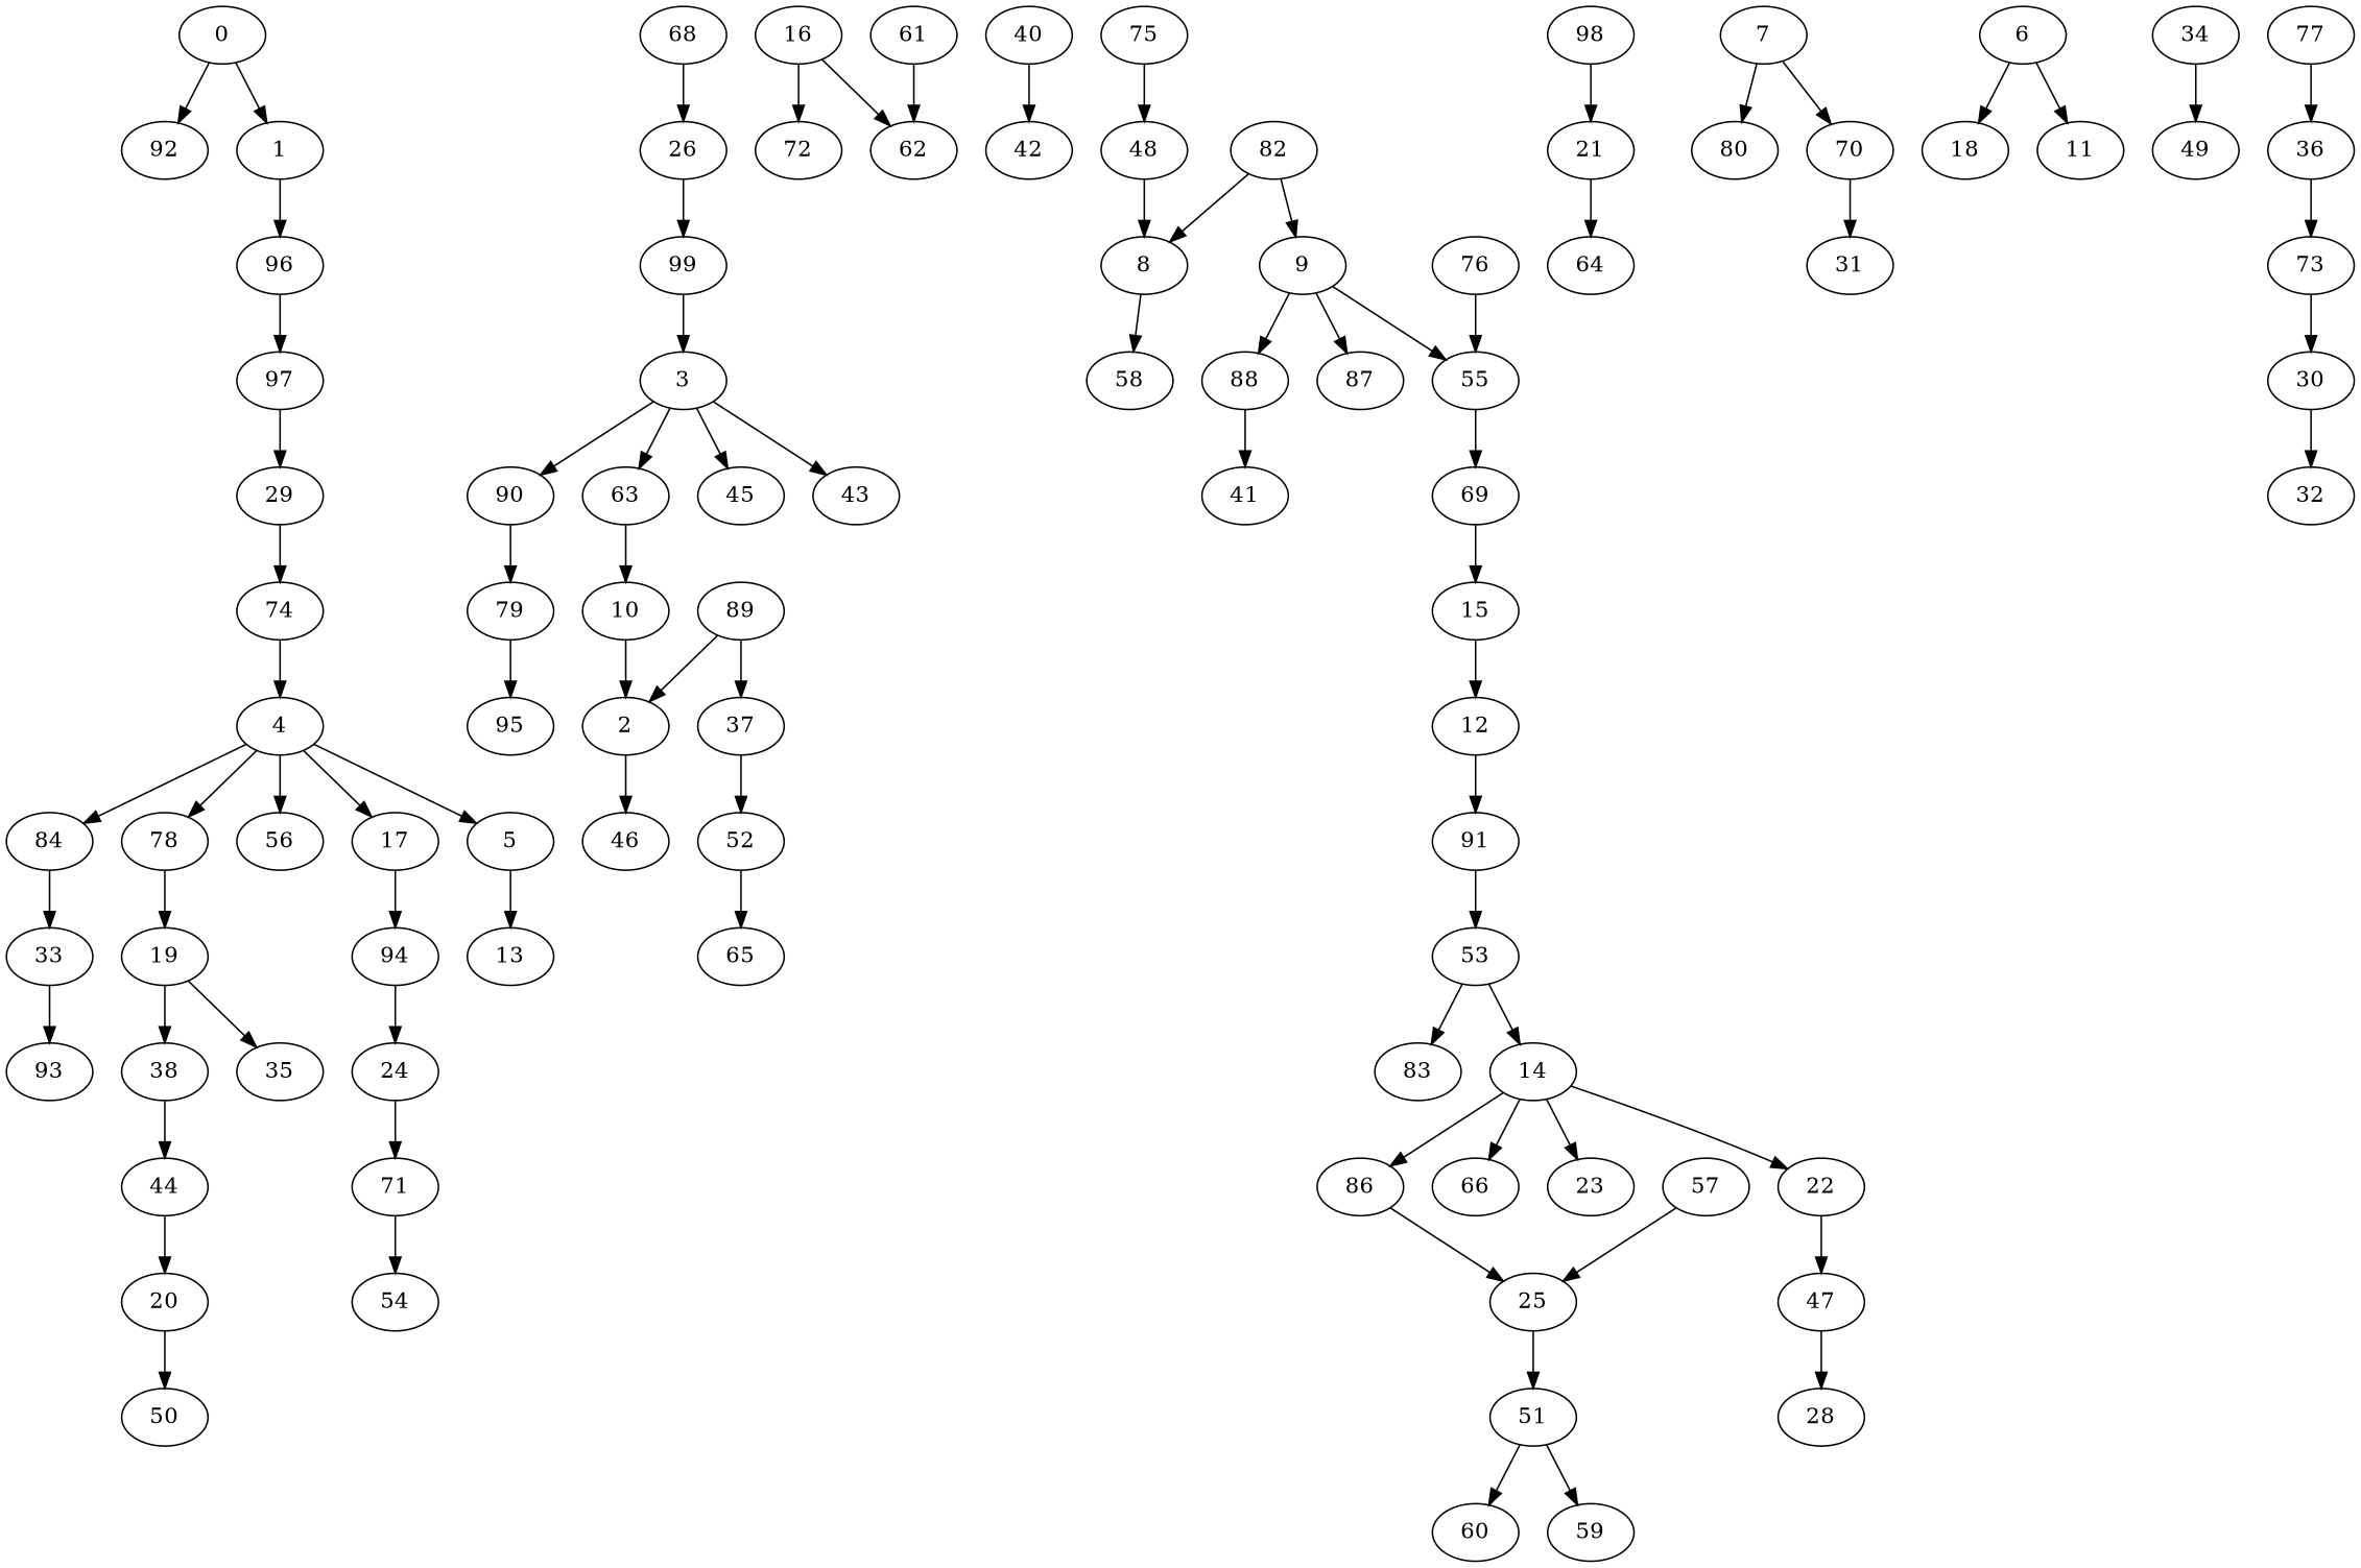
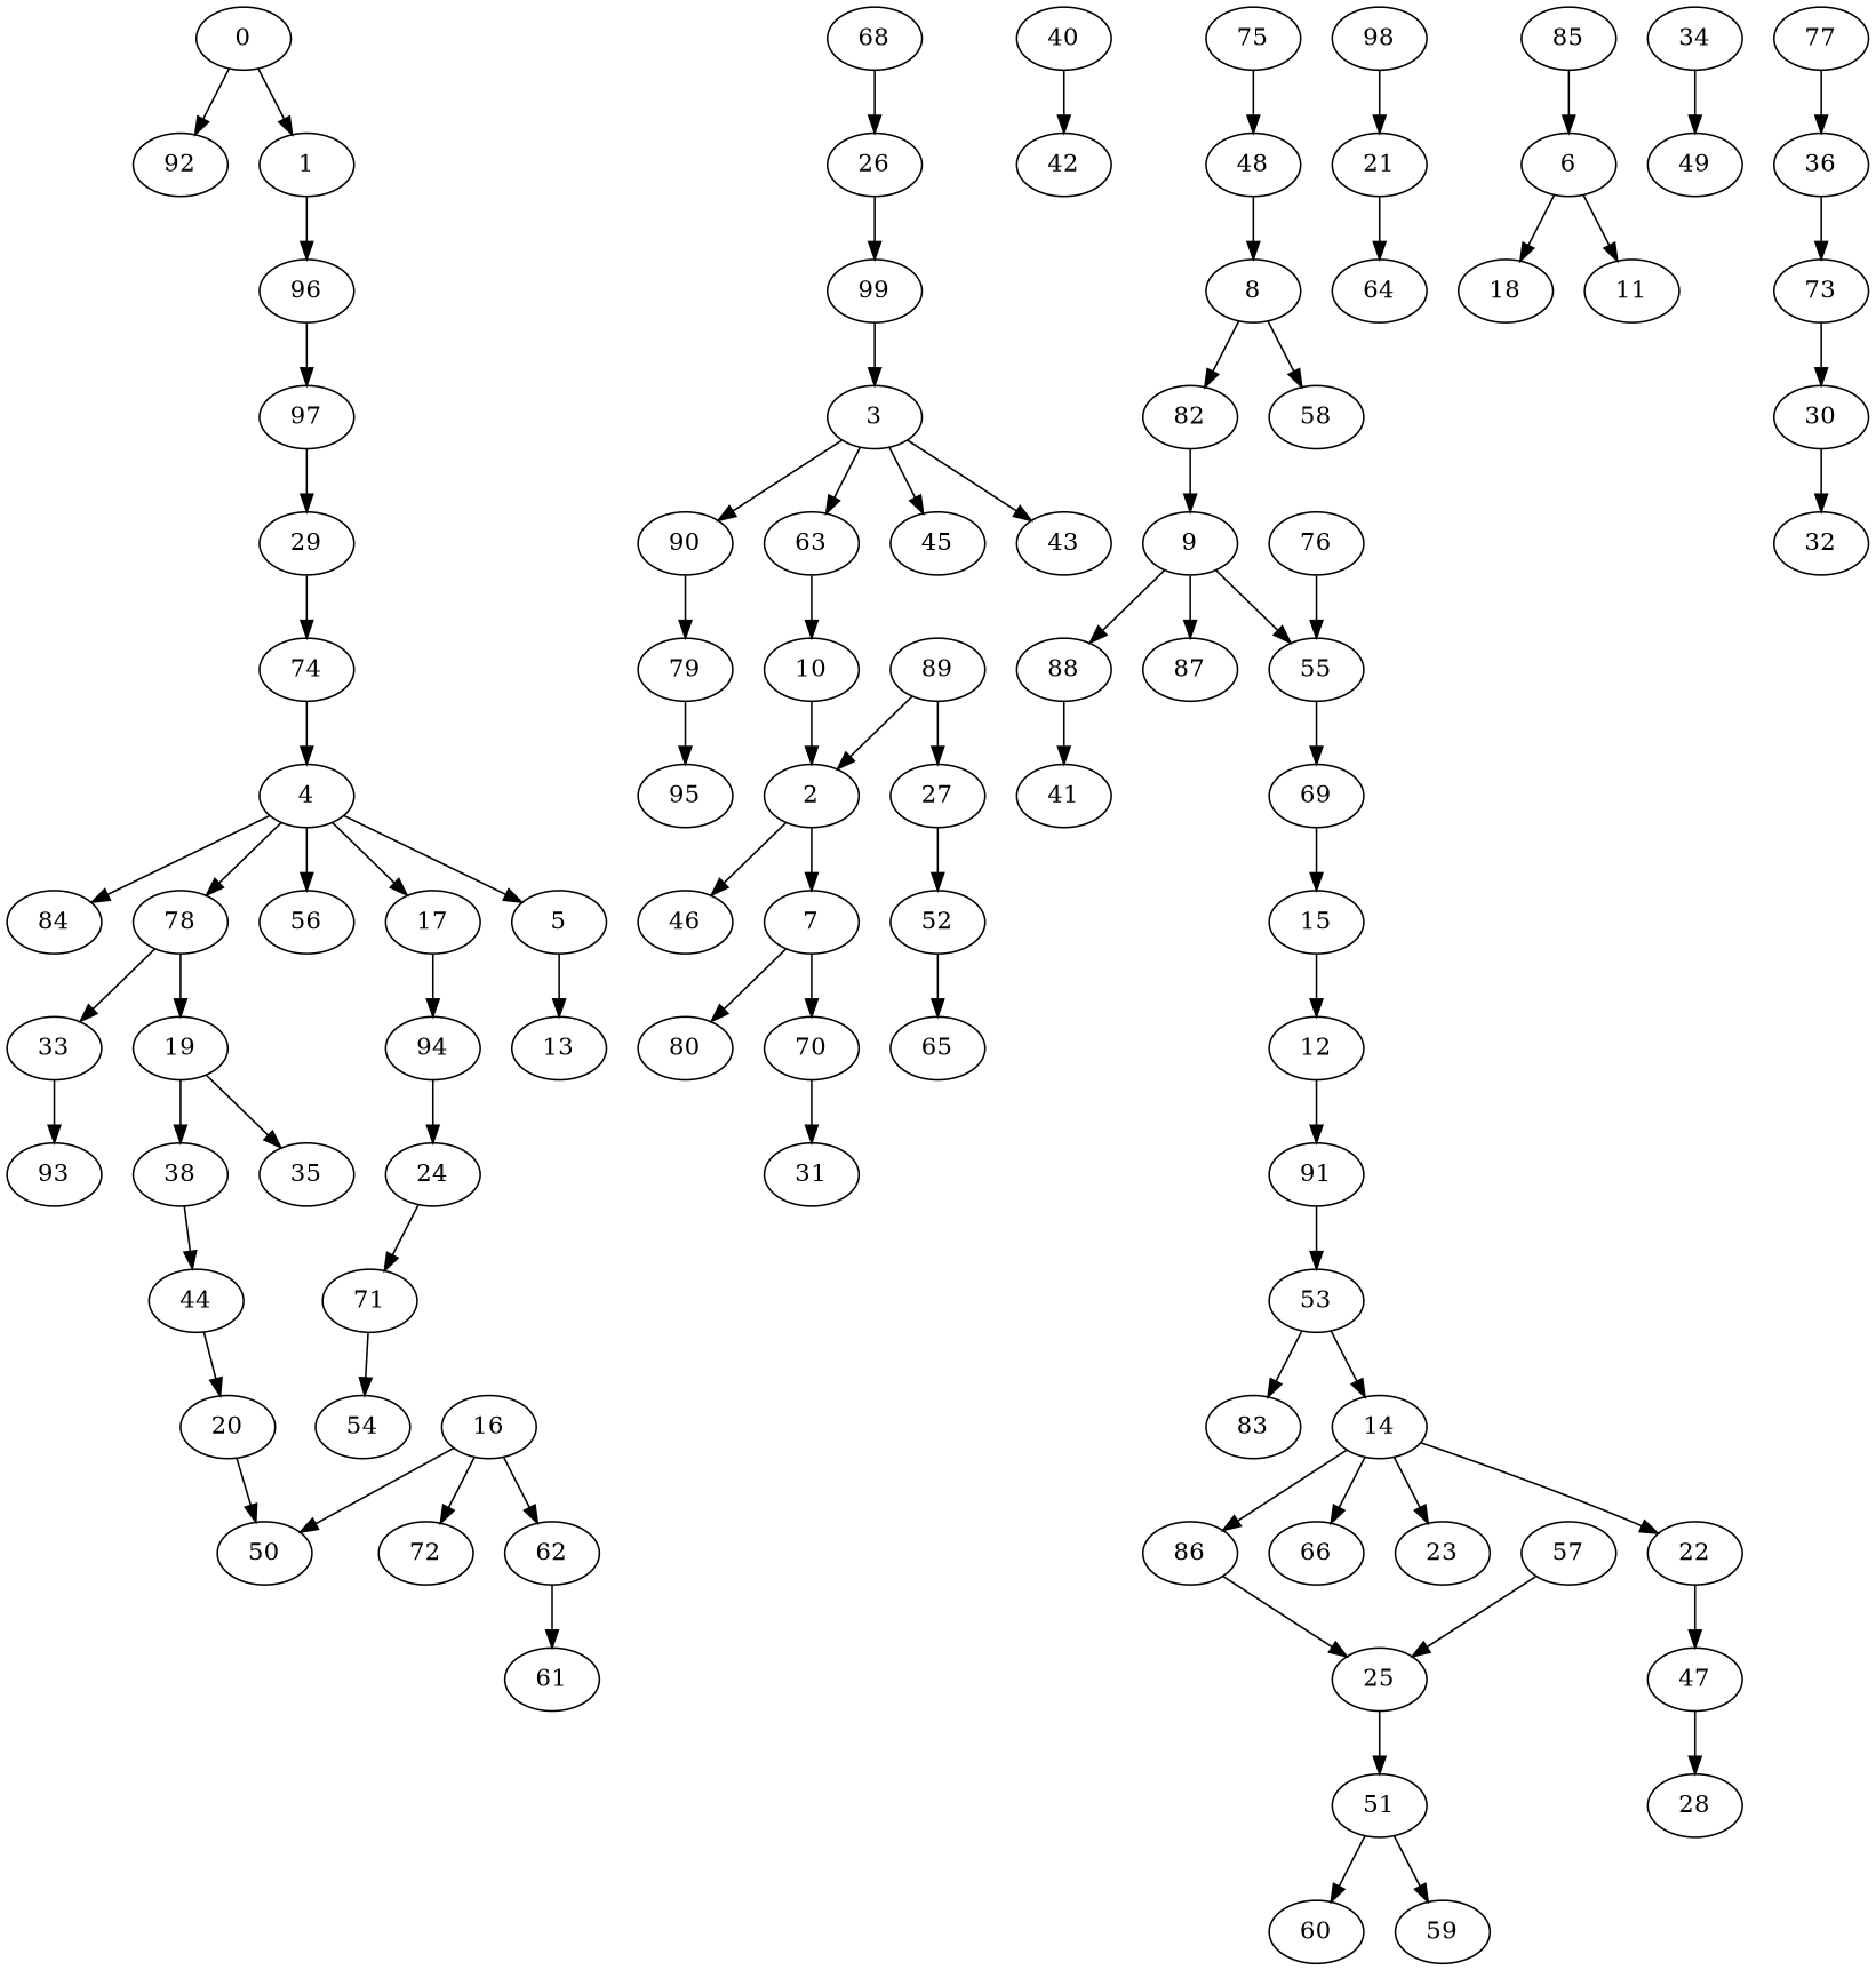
  digraph {
    n1 [label=0]
    n2 [label=92]
    n3 [label=1]
    n4 [label=96]
    n5 [label=97]
    n6 [label=29]
    n7 [label=74]
    n8 [label=4]
    n9 [label=84]
    n10 [label=78]
    n11 [label=56]
    n12 [label=17]
    n13 [label=5]
    n14 [label=33]
    n15 [label=19]
    n16 [label=68]
    n17 [label=26]
    n18 [label=94]
    n19 [label=13]
    n20 [label=93]
    n21 [label=16]
    n22 [label=72]
    n23 [label=62]
    n24 [label=50]
    n25 [label=61]
    n26 [label=38]
    n27 [label=35]
    n28 [label=44]
    n29 [label=20]
    n30 [label=40]
    n31 [label=42]
    n32 [label=99]
    n33 [label=3]
    n34 [label=90]
    n35 [label=63]
    n36 [label=45]
    n37 [label=43]
    n38 [label=79]
    n39 [label=10]
    n40 [label=95]
    n41 [label=75]
    n42 [label=48]
    n43 [label=8]
    n44 [label=82]
    n45 [label=58]
    n46 [label=9]
    n47 [label=88]
    n48 [label=87]
    n49 [label=55]
    n50 [label=41]
    n51 [label=76]
    n52 [label=69]
    n53 [label=15]
    n54 [label=12]
    n55 [label=91]
    n56 [label=53]
    n57 [label=83]
    n58 [label=14]
    n59 [label=86]
    n60 [label=66]
    n61 [label=23]
    n62 [label=22]
    n63 [label=25]
    n64 [label=47]
    n65 [label=57]
    n66 [label=51]
    n67 [label=60]
    n68 [label=59]
    n69 [label=28]
    n70 [label=98]
    n71 [label=21]
    n72 [label=64]
    n73 [label=2]
    n74 [label=46]
    n75 [label=7]
    n76 [label=89]
-   n77 [label=37]
+   n77 [label=27]
    n78 [label=80]
    n79 [label=70]
    n80 [label=52]
    n81 [label=65]
    n82 [label=31]
+   n83 [label=85]
    n84 [label=6]
    n85 [label=18]
    n86 [label=11]
    n87 [label=34]
    n88 [label=49]
    n89 [label=24]
    n90 [label=71]
    n91 [label=77]
    n92 [label=36]
    n93 [label=54]
    n94 [label=73]
    n95 [label=30]
    n96 [label=32]
    n1 -> n2
    n1 -> n3
    n3 -> n4
    n4 -> n5
    n5 -> n6
    n6 -> n7
    n7 -> n8
    n8 -> n9
    n8 -> n10
    n8 -> n11
    n8 -> n12
    n8 -> n13
-   n9 -> n14
+   n10 -> n14
    n10 -> n15
    n12 -> n18
    n13 -> n19
    n14 -> n20
    n15 -> n26
    n15 -> n27
    n16 -> n17
    n17 -> n32
    n18 -> n89
    n21 -> n22
    n21 -> n23
-   n25 -> n23
+   n21 -> n24
+   n23 -> n25
    n26 -> n28
    n28 -> n29
    n29 -> n24
    n30 -> n31
    n32 -> n33
    n33 -> n34
    n33 -> n35
    n33 -> n36
    n33 -> n37
    n34 -> n38
    n35 -> n39
    n38 -> n40
    n39 -> n73
    n41 -> n42
    n42 -> n43
-   n44 -> n43
+   n43 -> n44
    n43 -> n45
    n44 -> n46
    n46 -> n47
    n46 -> n48
    n46 -> n49
    n47 -> n50
    n49 -> n52
    n51 -> n49
    n52 -> n53
    n53 -> n54
    n54 -> n55
    n55 -> n56
    n56 -> n57
    n56 -> n58
    n58 -> n59
    n58 -> n60
    n58 -> n61
    n58 -> n62
    n59 -> n63
    n62 -> n64
    n63 -> n66
    n64 -> n69
    n65 -> n63
    n66 -> n67
    n66 -> n68
    n70 -> n71
    n71 -> n72
    n73 -> n74
+   n73 -> n75
    n75 -> n78
    n75 -> n79
    n76 -> n73
    n76 -> n77
    n77 -> n80
    n79 -> n82
    n80 -> n81
+   n83 -> n84
    n84 -> n85
    n84 -> n86
    n87 -> n88
    n89 -> n90
    n90 -> n93
    n91 -> n92
    n92 -> n94
    n94 -> n95
    n95 -> n96
  }
